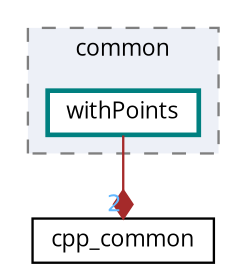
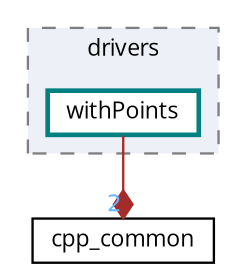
  digraph {
    compound=true
    fontname="Open Sans"
    node [fillcolor=white fontname="Open Sans" fontsize=10 shape=box]
    n1 [color=teal height=0.2 label=withPoints style="filled,bold" width=0.4]
    n2 [color=black height=0.2 label=cpp_common style=filled width=0.4]
    subgraph cluster_1 {
      bgcolor="#edf0f7"
      fontsize=10
-     label=common
+     label=drivers
      pencolor=grey50
      style="filled,dashed"
      n1
    }
    n1 -> n2 [color=brown fontcolor=steelblue1 fontname="Open Sans" fontsize=10 headlabel=2 labeldistance=1.5 labelfontname=Helvetica labelfontsize=10 arrowhead=diamond]
  }
